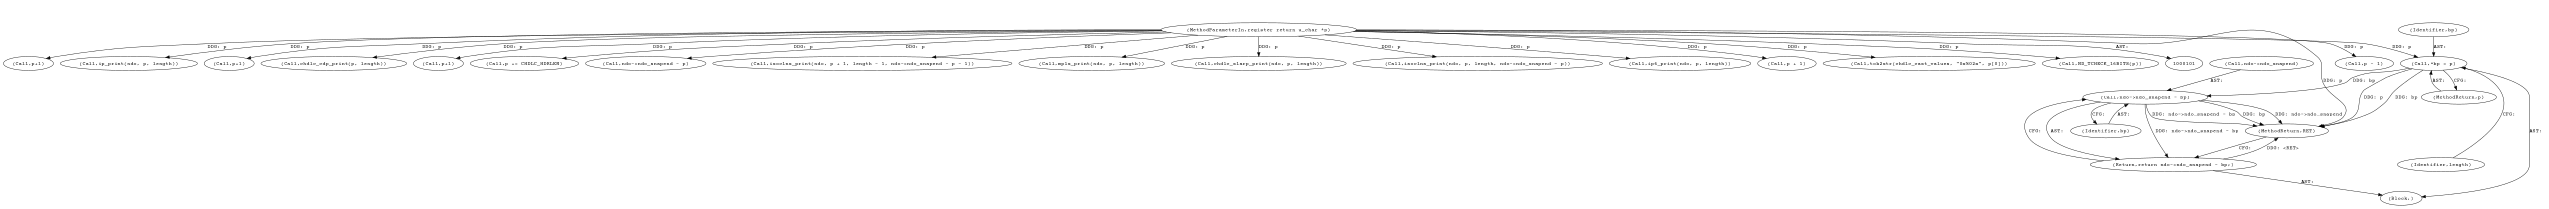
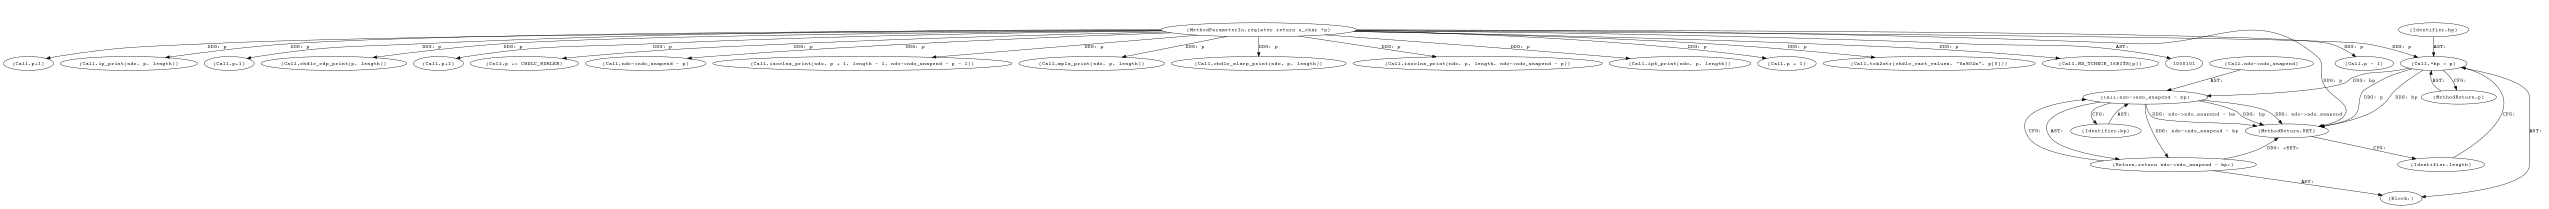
  digraph {
    fontname="Courier Prime"
    node [fontname="Courier Prime"]
    edge [fontname="Courier Prime"]
    n1 [label="(Call,*bp = p)"]
    n2 [label="(Call,ndo->ndo_snapend - bp)"]
    n3 [label="(Block,)"]
    n4 [label="(MethodReturn,p)"]
    n5 [label="(MethodReturn,RET)"]
    n6 [label="(Return,return ndo->ndo_snapend - bp;)"]
    n7 [label="(Identifier,bp)"]
    n8 [label="(MethodParameterIn,register return u_char *p)"]
    n9 [label="(Call,p - 1)"]
    n10 [label="(Call,p+1)"]
    n11 [label="(Call,ip_print(ndo, p, length))"]
    n12 [label="(Call,p+1)"]
    n13 [label="(Call,chdlc_cdp_print(p, length))"]
    n14 [label="(Call,p+1)"]
    n15 [label="(Call,p += CHDLC_HDRLEN)"]
    n16 [label="(Call,ndo->ndo_snapend - p)"]
    n17 [label="(Call,isoclns_print(ndo, p + 1, length - 1, ndo->ndo_snapend - p - 1))"]
    n18 [label="(Call,mpls_print(ndo, p, length))"]
    n19 [label="(Call,chdlc_slarp_print(ndo, p, length))"]
    n20 [label="(Call,isoclns_print(ndo, p, length, ndo->ndo_snapend - p))"]
    n21 [label="(Call,ip6_print(ndo, p, length))"]
    n22 [label="(Call,p + 1)"]
    n23 [label="(Call,tok2str(chdlc_cast_values, \"0x%02x\", p[0]))"]
    n24 [label="(Call,ND_TCHECK_16BITS(p))"]
    1000101
    n26 [label="(Identifier,length)"]
    n27 [label="(Call,ndo->ndo_snapend)"]
    n28 [label="(Identifier,bp)"]
    n1 -> n2 [label="DDG: bp"]
    n1 -> n3 [label="AST: "]
    n1 -> n4 [label="CFG: "]
    n1 -> n5 [label="DDG: p"]
    n1 -> n5 [label="DDG: bp"]
    n2 -> n5 [label="DDG: ndo->ndo_snapend"]
    n2 -> n5 [label="DDG: ndo->ndo_snapend - bp"]
    n2 -> n5 [label="DDG: bp"]
    n2 -> n6 [label="AST: "]
    n2 -> n6 [label="DDG: ndo->ndo_snapend - bp"]
    n2 -> n7 [label="CFG: "]
    n4 -> n1 [label="AST: "]
-   n5 -> n6 [label="CFG: "]
+   n5 -> n26 [label="CFG: "]
    n6 -> n2 [label="CFG: "]
    n6 -> n3 [label="AST: "]
    n6 -> n5 [label="DDG: <RET>"]
    n7 -> n2 [label="AST: "]
    n8 -> n1 [label="DDG: p"]
    n8 -> n5 [label="DDG: p"]
    n8 -> n9 [label="DDG: p"]
    n8 -> n10 [label="DDG: p"]
    n8 -> n11 [label="DDG: p"]
    n8 -> n12 [label="DDG: p"]
    n8 -> n13 [label="DDG: p"]
    n8 -> n14 [label="DDG: p"]
    n8 -> n15 [label="DDG: p"]
    n8 -> n16 [label="DDG: p"]
    n8 -> n17 [label="DDG: p"]
    n8 -> n18 [label="DDG: p"]
    n8 -> n19 [label="DDG: p"]
    n8 -> n20 [label="DDG: p"]
    n8 -> n21 [label="DDG: p"]
    n8 -> n22 [label="DDG: p"]
    n8 -> n23 [label="DDG: p"]
    n8 -> n24 [label="DDG: p"]
    n8 -> 1000101 [label="AST: "]
    n26 -> n1 [label="CFG: "]
    n27 -> n2 [label="AST: "]
    n28 -> n1 [label="AST: "]
  }
